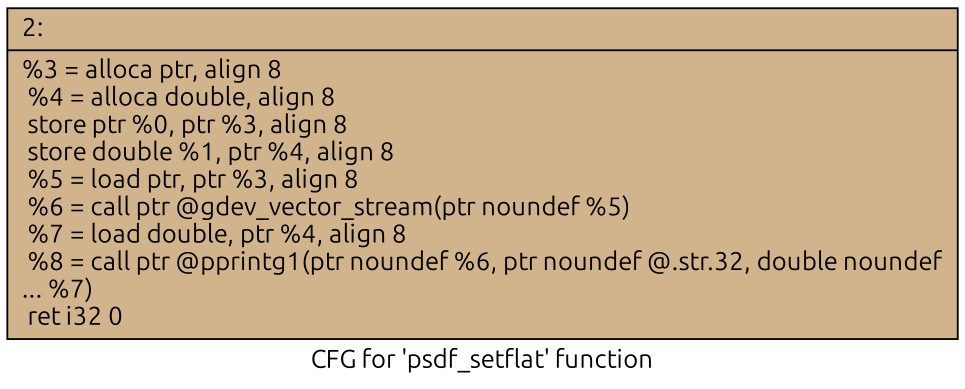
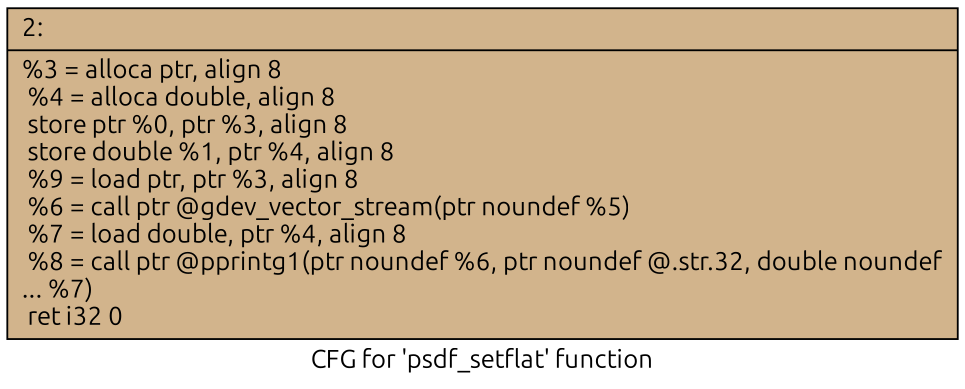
  digraph {
    label="CFG for 'psdf_setflat' function"
    fontname=Ubuntu
-   n1 [color=black fillcolor=tan fontname=Ubuntu label="{2:\l|  %3 = alloca ptr, align 8\l  %4 = alloca double, align 8\l  store ptr %0, ptr %3, align 8\l  store double %1, ptr %4, align 8\l  %5 = load ptr, ptr %3, align 8\l  %6 = call ptr @gdev_vector_stream(ptr noundef %5)\l  %7 = load double, ptr %4, align 8\l  %8 = call ptr @pprintg1(ptr noundef %6, ptr noundef @.str.32, double noundef\l... %7)\l  ret i32 0\l}" shape=record style=filled]
+   n1 [color=black fillcolor=tan fontname=Ubuntu label="{2:\l|  %3 = alloca ptr, align 8\l  %4 = alloca double, align 8\l  store ptr %0, ptr %3, align 8\l  store double %1, ptr %4, align 8\l  %9 = load ptr, ptr %3, align 8\l  %6 = call ptr @gdev_vector_stream(ptr noundef %5)\l  %7 = load double, ptr %4, align 8\l  %8 = call ptr @pprintg1(ptr noundef %6, ptr noundef @.str.32, double noundef\l... %7)\l  ret i32 0\l}" shape=record style=filled]
  }
